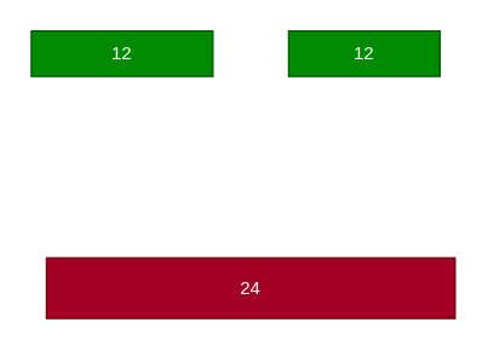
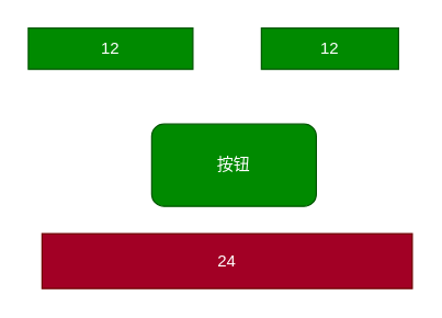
  <mxCell id="0" />
  <mxCell id="1" parent="0" />
  <mxCell id="2" value="12" style="rounded=0;whiteSpace=wrap;html=1;fillColor=#008a00;strokeColor=#005700;fontColor=#ffffff;" vertex="1" parent="1"><mxGeometry x="20" y="20" width="120" height="30" as="geometry" /></mxCell>
  <mxCell id="3" value="12" style="rounded=0;whiteSpace=wrap;html=1;fillColor=#008a00;strokeColor=#005700;fontColor=#ffffff;" vertex="1" parent="1"><mxGeometry x="190" y="20" width="100" height="30" as="geometry" /></mxCell>
+ <mxCell id="4" value="按钮" style="rounded=1;whiteSpace=wrap;html=1;fillColor=#008a00;strokeColor=#005700;fontColor=#ffffff;" vertex="1" parent="1"><mxGeometry x="110" y="90" width="120" height="60" as="geometry" /></mxCell>
  <mxCell id="5" value="24" style="rounded=0;whiteSpace=wrap;html=1;fillColor=#a20025;strokeColor=#6F0000;fontColor=#ffffff;" vertex="1" parent="1"><mxGeometry x="30" y="170" width="270" height="40" as="geometry" /></mxCell>
